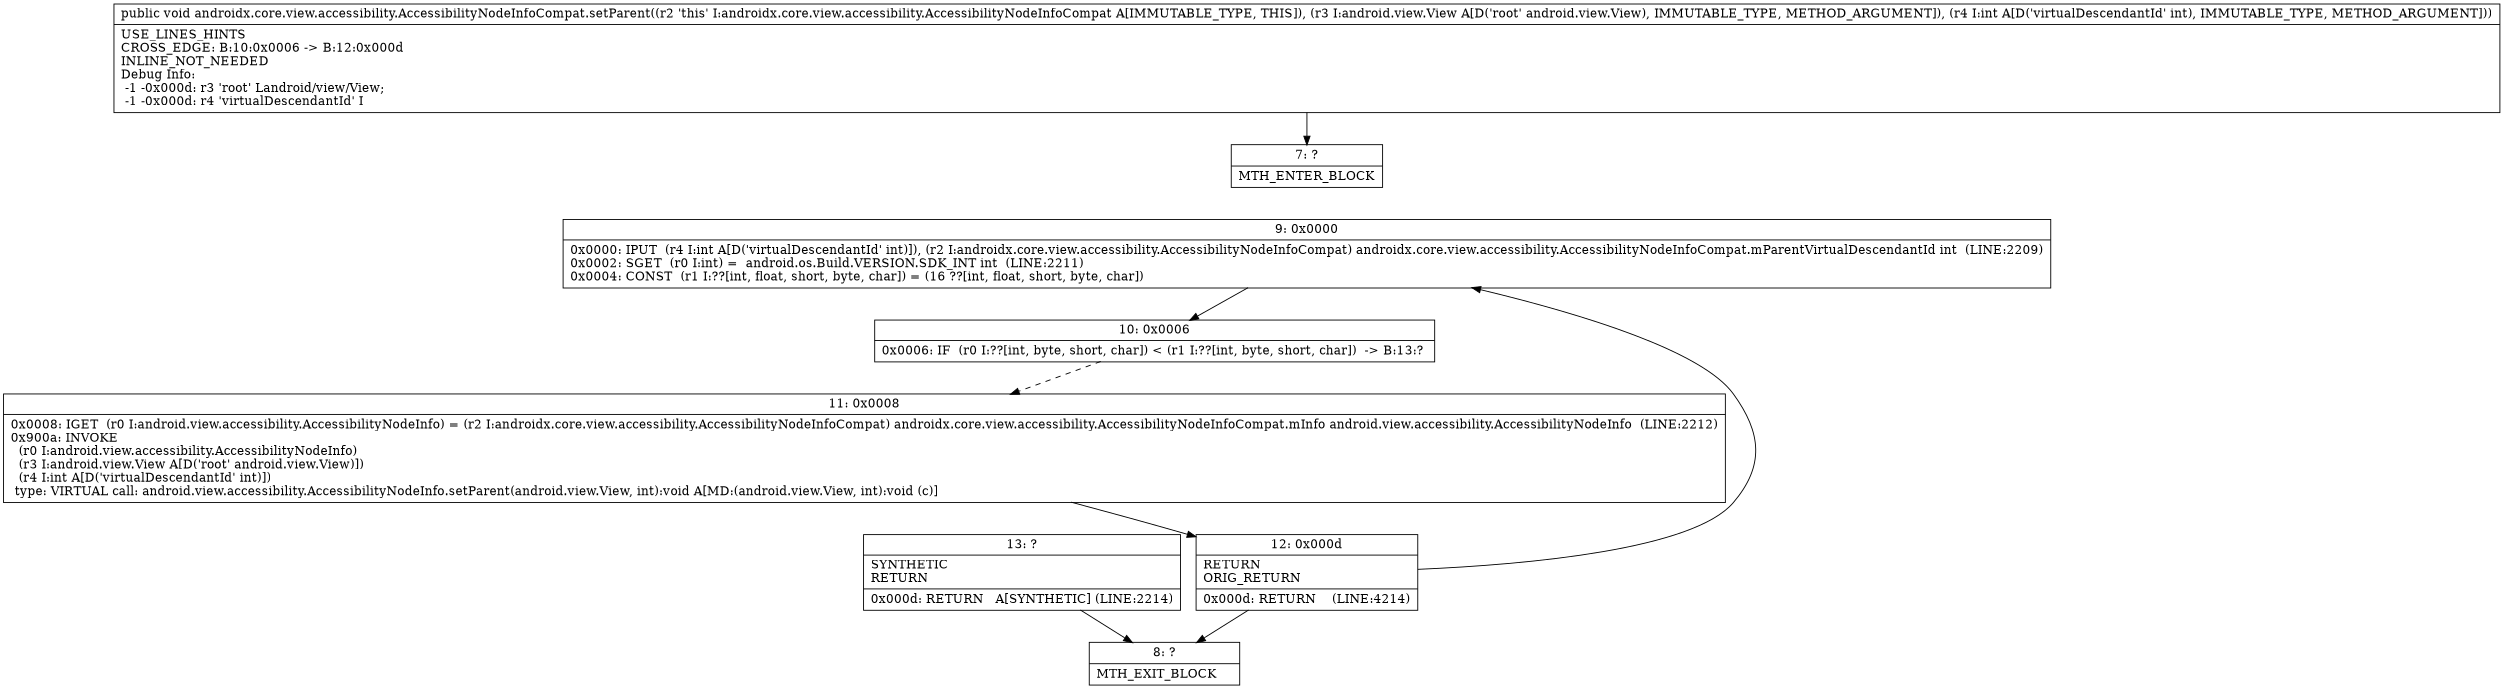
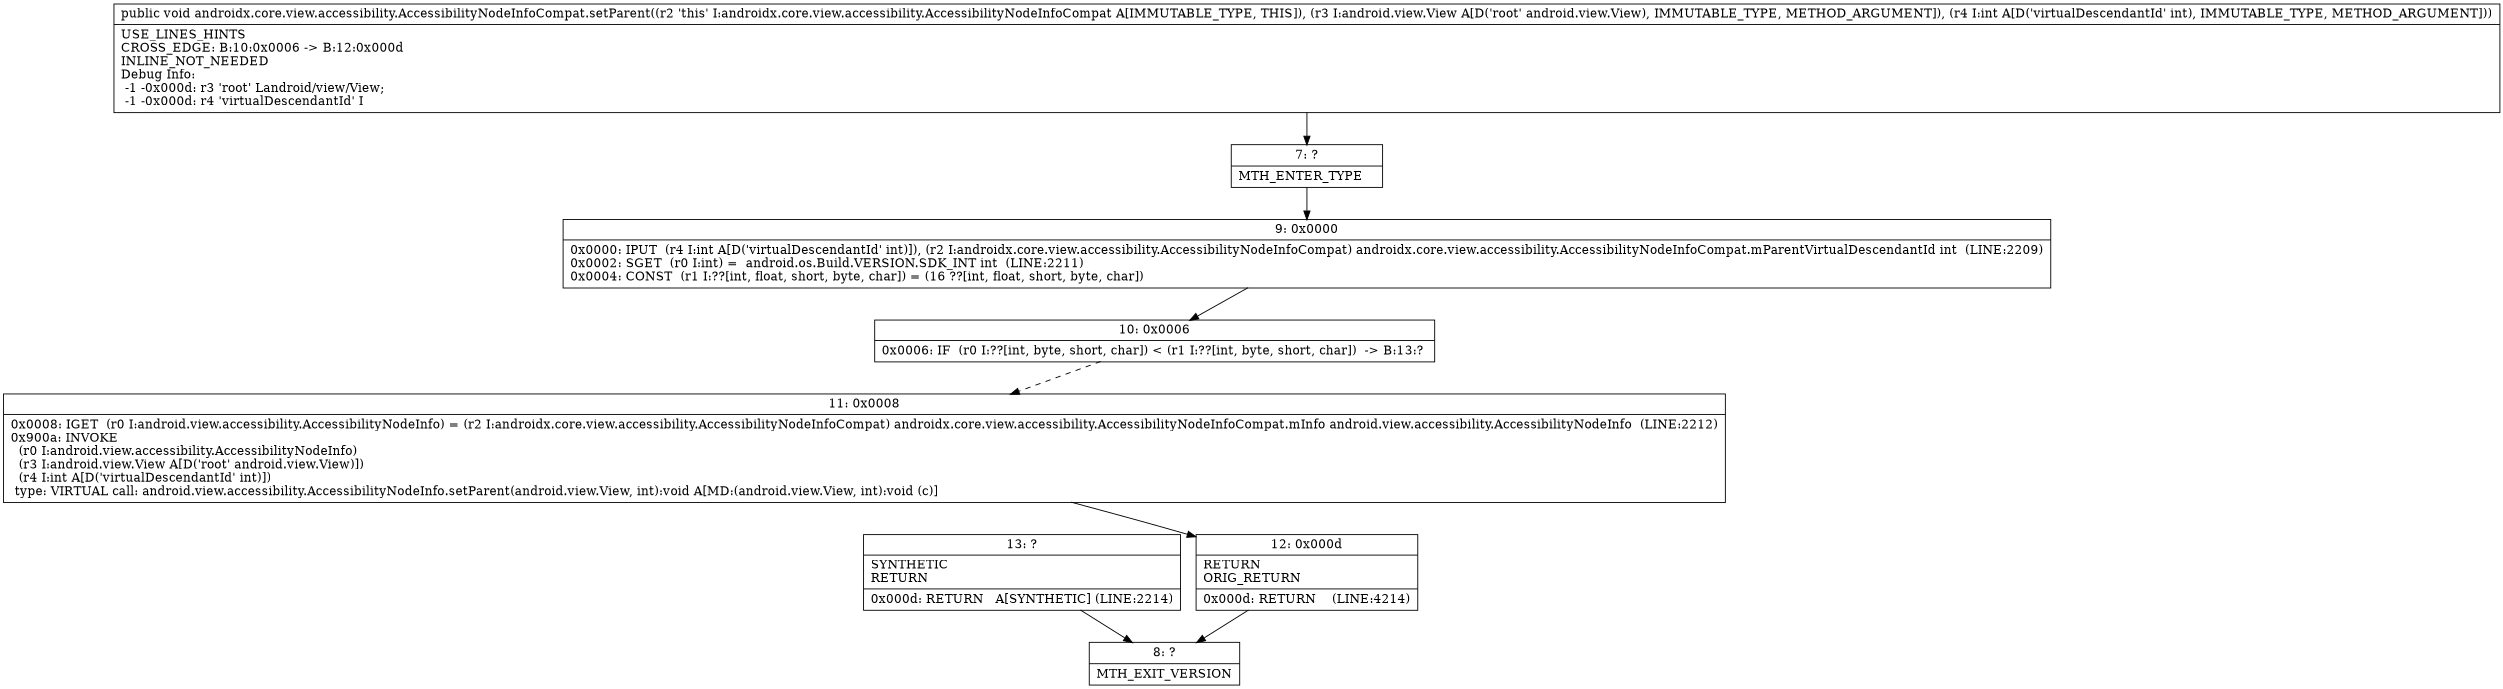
  digraph {
    node [shape=record]
-   n1 [label="{7\:\ ?|MTH_ENTER_BLOCK\l}"]
+   n1 [label="{7\:\ ?|MTH_ENTER_TYPE\l}"]
    n2 [label="{9\:\ 0x0000|0x0000: IPUT  (r4 I:int A[D('virtualDescendantId' int)]), (r2 I:androidx.core.view.accessibility.AccessibilityNodeInfoCompat) androidx.core.view.accessibility.AccessibilityNodeInfoCompat.mParentVirtualDescendantId int  (LINE:2209)\l0x0002: SGET  (r0 I:int) =  android.os.Build.VERSION.SDK_INT int  (LINE:2211)\l0x0004: CONST  (r1 I:??[int, float, short, byte, char]) = (16 ??[int, float, short, byte, char]) \l}"]
    n3 [label="{10\:\ 0x0006|0x0006: IF  (r0 I:??[int, byte, short, char]) \< (r1 I:??[int, byte, short, char])  \-\> B:13:? \l}"]
    n4 [label="{11\:\ 0x0008|0x0008: IGET  (r0 I:android.view.accessibility.AccessibilityNodeInfo) = (r2 I:androidx.core.view.accessibility.AccessibilityNodeInfoCompat) androidx.core.view.accessibility.AccessibilityNodeInfoCompat.mInfo android.view.accessibility.AccessibilityNodeInfo  (LINE:2212)\l0x900a: INVOKE  \l  (r0 I:android.view.accessibility.AccessibilityNodeInfo)\l  (r3 I:android.view.View A[D('root' android.view.View)])\l  (r4 I:int A[D('virtualDescendantId' int)])\l type: VIRTUAL call: android.view.accessibility.AccessibilityNodeInfo.setParent(android.view.View, int):void A[MD:(android.view.View, int):void (c)]\l}"]
    n5 [label="{12\:\ 0x000d|RETURN\lORIG_RETURN\l|0x000d: RETURN    (LINE:4214)\l}"]
    n6 [label="{13\:\ ?|SYNTHETIC\lRETURN\l|0x000d: RETURN   A[SYNTHETIC] (LINE:2214)\l}"]
-   n7 [label="{8\:\ ?|MTH_EXIT_BLOCK\l}"]
+   n7 [label="{8\:\ ?|MTH_EXIT_VERSION\l}"]
    n8 [label="{public void androidx.core.view.accessibility.AccessibilityNodeInfoCompat.setParent((r2 'this' I:androidx.core.view.accessibility.AccessibilityNodeInfoCompat A[IMMUTABLE_TYPE, THIS]), (r3 I:android.view.View A[D('root' android.view.View), IMMUTABLE_TYPE, METHOD_ARGUMENT]), (r4 I:int A[D('virtualDescendantId' int), IMMUTABLE_TYPE, METHOD_ARGUMENT]))  | USE_LINES_HINTS\lCROSS_EDGE: B:10:0x0006 \-\> B:12:0x000d\lINLINE_NOT_NEEDED\lDebug Info:\l  \-1 \-0x000d: r3 'root' Landroid\/view\/View;\l  \-1 \-0x000d: r4 'virtualDescendantId' I\l}"]
-   n5 -> n2
+   n1 -> n2
    n2 -> n3
    n3 -> n4 [style=dashed]
    n4 -> n5
    n5 -> n7
    n6 -> n7
    n8 -> n1
  }
